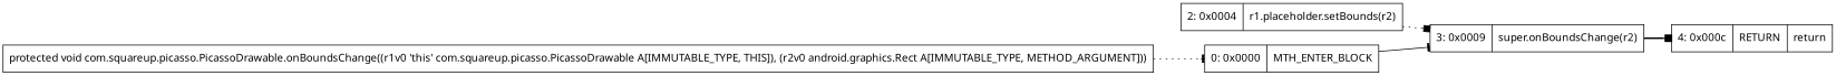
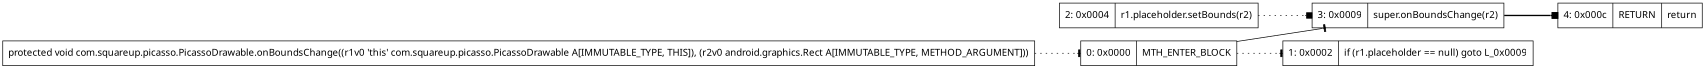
  digraph {
    fontname="Noto Sans"
    rankdir=LR
    node [fontname="Noto Sans" shape=record]
    edge [arrowhead=tee fontname="Noto Sans" style=dotted]
    n1 [label="{0\:\ 0x0000|MTH_ENTER_BLOCK\l}"]
+   n2 [label="{1\:\ 0x0002|if (r1.placeholder == null) goto L_0x0009\l}"]
    n3 [label="{3\:\ 0x0009|super.onBoundsChange(r2)\l}"]
    n4 [label="{2\:\ 0x0004|r1.placeholder.setBounds(r2)\l}"]
    n5 [label="{4\:\ 0x000c|RETURN\l|return\l}"]
    n6 [label="{protected void com.squareup.picasso.PicassoDrawable.onBoundsChange((r1v0 'this' com.squareup.picasso.PicassoDrawable A[IMMUTABLE_TYPE, THIS]), (r2v0 android.graphics.Rect A[IMMUTABLE_TYPE, METHOD_ARGUMENT])) }"]
+   n1 -> n2
    n1 -> n3 [style=solid]
    n3 -> n5 [arrowhead=box style=bold]
    n4 -> n3 [arrowhead=box]
    n6 -> n1
  }
